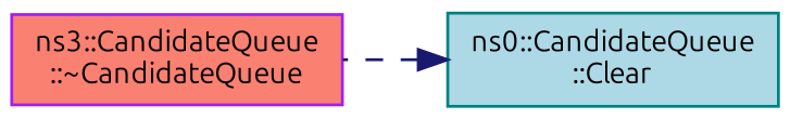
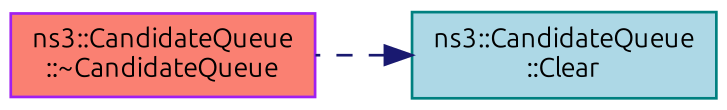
  digraph {
    rankdir=RL
    fontname=Ubuntu
    node [fontname=Ubuntu fontsize=10 shape=record style=filled]
-   n1 [color=teal fillcolor=lightblue fontcolor=black height=0.2 label="ns0::CandidateQueue\l::Clear" width=0.4]
+   n1 [color=teal fillcolor=lightblue fontcolor=black height=0.2 label="ns3::CandidateQueue\l::Clear" width=0.4]
    n2 [color=purple fillcolor=salmon height=0.2 label="ns3::CandidateQueue\l::~CandidateQueue" width=0.4]
    n1 -> n2 [color=midnightblue dir=back fontname=Ubuntu fontsize=10 labelfontname=Helvetica labelfontsize=10 style=dashed]
  }
